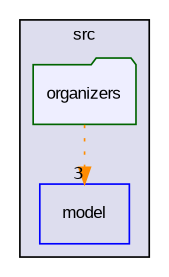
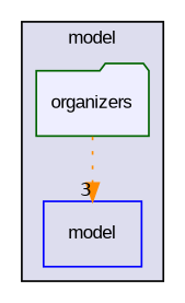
  digraph {
    compound=true
    fontname="Liberation Sans"
    node [fontname="Liberation Sans" fontsize=10]
    n1 [label=model shape=box color=blue]
    n2 [fillcolor="#eeeeff" label=organizers pencolor=black shape=folder style=filled color=darkgreen]
    subgraph cluster_1 {
      bgcolor="#ddddee"
      fontsize=10
-     label=src
+     label=model
      pencolor=black
      n1
      n2
    }
    n2 -> n1 [headlabel=3 labeldistance=1.5 labelfontname=Helvetica labelfontsize=10 color=darkorange style=dotted fontname="Liberation Sans"]
  }
